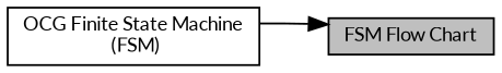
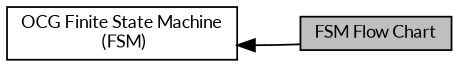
  digraph {
    rankdir=LR
    fontname=Lato
    node [color=black fontname=Lato fontsize=10 shape=box style=filled]
    n1 [fillcolor=white height=0.2 label="OCG Finite State Machine\l (FSM)" width=0.4]
    n2 [fillcolor=grey75 fontcolor=black height=0.2 label="FSM Flow Chart" width=0.4]
-   n2 -> n1 [dir=back fontname=Lato fontsize=10 labelfontname=Helvetica labelfontsize=10 shape=plaintext style=solid]
+   n1 -> n2 [dir=back fontname=Lato fontsize=10 labelfontname=Helvetica labelfontsize=10 shape=plaintext style=solid]
  }
